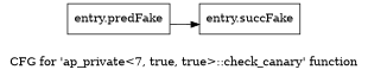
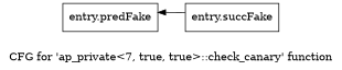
  digraph {
    label="CFG for 'ap_private\<7, true, true\>::check_canary' function"
    rankdir=LR
    node [shape=record]
    n1 [label="{entry.predFake}"]
    n2 [filename="/home/omerfaruk/tools/Xilinx/Vitis_HLS/2023.2/include/etc/ap_private.h" label="{entry.succFake}" linenumber=1384]
-   n1 -> n2 [execusionnum=6 filename="/home/omerfaruk/tools/Xilinx/Vitis_HLS/2023.2/include/etc/ap_private.h"]
+   n2 -> n1 [execusionnum=6 filename="/home/omerfaruk/tools/Xilinx/Vitis_HLS/2023.2/include/etc/ap_private.h"]
  }
